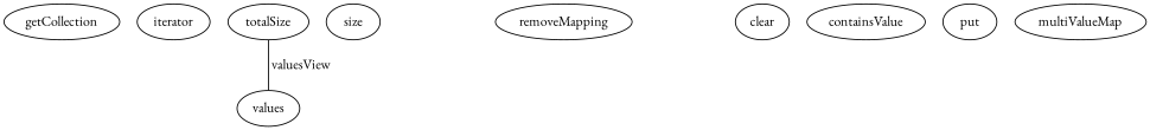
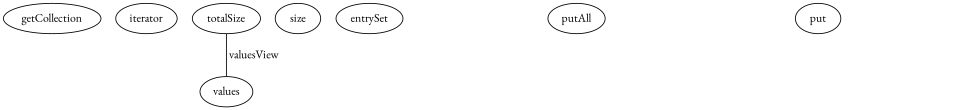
  digraph {
    fontname="EB Garamond"
    node [fontname="EB Garamond"]
    getCollection
    iterator
    totalSize
    values
    size
-   removeMapping
-   clear
-   containsValue
+   entrySet
+   putAll
    put
-   multiValueMap
    totalSize -> values [dir=none label=" valuesView" fontname="EB Garamond"]
  }
